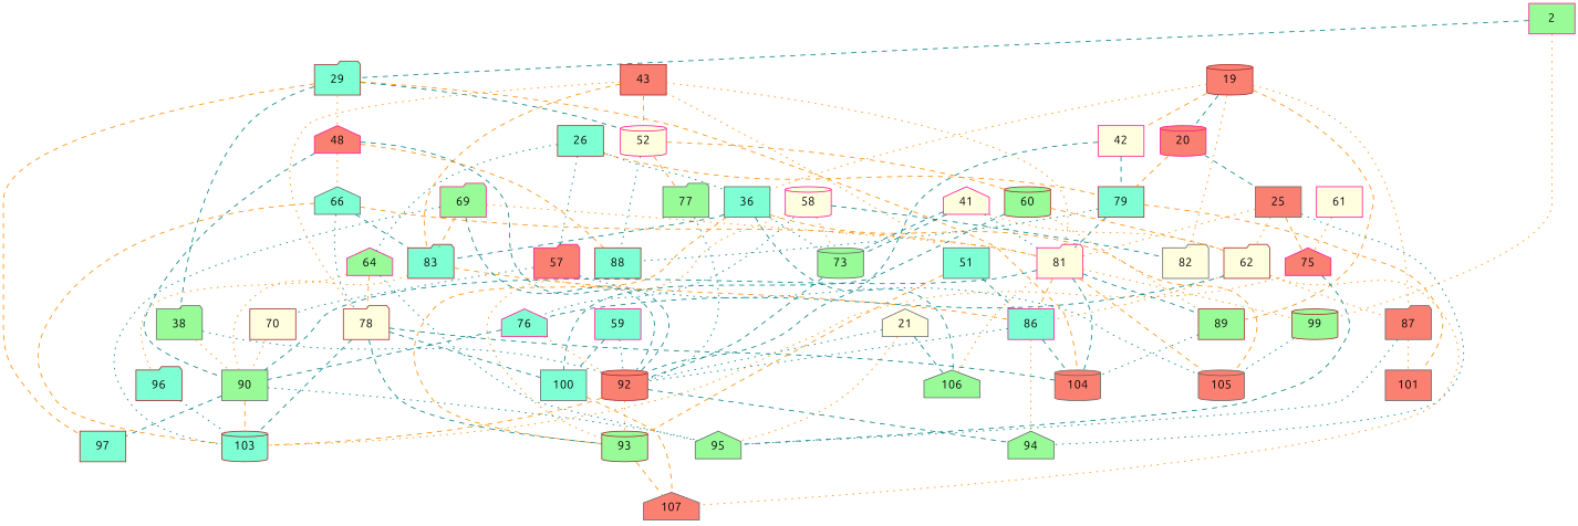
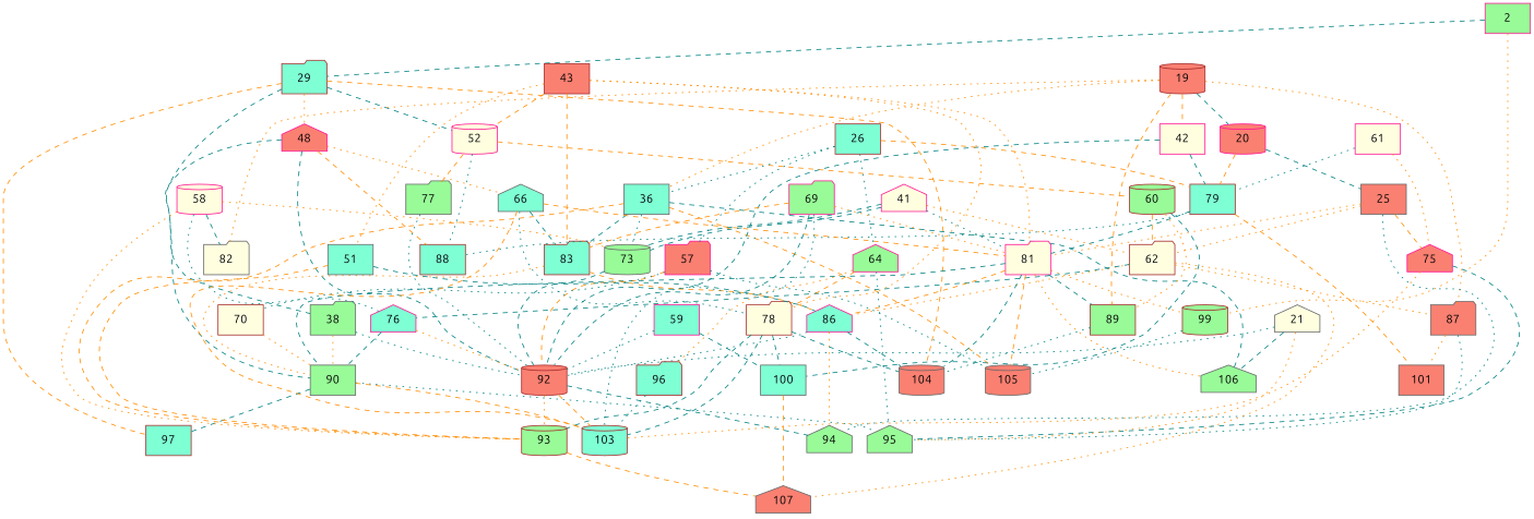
  graph {
    fontname=Ubuntu
    node [color=gray40 fillcolor=aquamarine fontname=Ubuntu shape=box style=filled]
    edge [color=darkorange fontname=Ubuntu style=dashed]
    2 [color=deeppink fillcolor=palegreen]
    29 [color=brown shape=folder]
    99 [color=brown fillcolor=palegreen shape=cylinder super="+98"]
    38 [fillcolor=palegreen shape=folder super="+14"]
    48 [color=deeppink fillcolor=salmon shape=house super="+34"]
    52 [color=deeppink fillcolor=lightyellow shape=cylinder super="+5"]
    97 [color=brown]
    104 [fillcolor=salmon shape=cylinder super="+102"]
    105 [fillcolor=salmon shape=cylinder]
    19 [color=brown fillcolor=salmon shape=cylinder super="+1"]
    20 [color=deeppink fillcolor=salmon shape=cylinder]
    36 [super="+32"]
    42 [color=deeppink fillcolor=lightyellow super="+27"]
    82 [fillcolor=lightyellow shape=folder]
    87 [fillcolor=salmon shape=folder super="+7"]
    89 [color=brown fillcolor=palegreen]
    25 [fillcolor=salmon]
    79 [color=brown super="+72"]
    106 [fillcolor=palegreen shape=house super="+49"]
    73 [fillcolor=palegreen shape=cylinder]
    83 [color=brown shape=folder super="+47"]
    93 [color=brown fillcolor=palegreen shape=cylinder super="+68+85"]
    92 [color=brown fillcolor=salmon shape=cylinder super="+71+80"]
    95 [fillcolor=palegreen shape=house super="+35"]
    101 [fillcolor=salmon]
    62 [color=brown fillcolor=lightyellow shape=folder super="+46"]
    75 [color=deeppink fillcolor=salmon shape=house super="+53"]
    81 [color=deeppink fillcolor=lightyellow shape=folder super="+39+45+63"]
    94 [fillcolor=palegreen shape=house super="+56+55"]
    88 [color=brown]
    103 [color=brown shape=cylinder super="+91"]
    21 [fillcolor=lightyellow shape=house]
-   86 [color=deeppink super="+84"]
+   86 [color=deeppink shape=house super="+84"]
    76 [color=deeppink shape=house]
    107 [fillcolor=salmon shape=house]
    90 [fillcolor=palegreen super="+9+67"]
    26 [color=brown]
    57 [color=deeppink fillcolor=salmon shape=folder super="+12"]
    64 [color=deeppink fillcolor=palegreen shape=house super="+24"]
    70 [color=brown fillcolor=lightyellow]
    78 [color=brown fillcolor=lightyellow shape=folder super="+54"]
    96 [color=brown shape=folder]
    66 [shape=house super="+23+37"]
    60 [color=brown fillcolor=palegreen shape=cylinder super="+13"]
    77 [fillcolor=palegreen shape=folder]
    41 [color=deeppink fillcolor=lightyellow shape=house super="+28"]
    43 [color=brown fillcolor=salmon super="+18"]
    51
    100
    58 [color=deeppink fillcolor=lightyellow shape=cylinder]
    59 [color=deeppink super="+44"]
    61 [color=deeppink fillcolor=lightyellow]
    69 [color=deeppink fillcolor=palegreen shape=folder super="+16"]
    2 -- 29 [color=teal]
    2 -- 99 [style=dotted weight=2]
    29 -- 38 [color=teal weight=2]
    29 -- 48 [style=dotted]
    29 -- 52 [color=teal]
    29 -- 97
    29 -- 104
    99 -- 105 [color=teal style=dotted weight=2]
    38 -- 92 [color=teal style=dotted weight=2]
    38 -- 90 [style=dotted weight=2]
    48 -- 92 [color=teal]
    48 -- 88
    48 -- 90 [color=teal]
    48 -- 66 [style=dotted]
    52 -- 88 [color=teal style=dotted]
    52 -- 60
    52 -- 77
    19 -- 20 [color=teal]
    19 -- 36 [style=dotted]
    19 -- 42
    19 -- 82 [style=dotted]
    19 -- 87 [style=dotted weight=2]
    19 -- 89
    20 -- 25 [color=teal]
    20 -- 79
    36 -- 105
    36 -- 106 [color=teal]
    36 -- 73 [color=teal style=dotted]
    36 -- 83 [color=teal weight=2]
    36 -- 93
    42 -- 79 [color=teal weight=2]
    42 -- 92 [color=teal]
    87 -- 95 [color=teal style=dotted]
    87 -- 101 [style=dotted]
    89 -- 104 [color=teal style=dotted]
    25 -- 62 [style=dotted]
    25 -- 75 [weight=2]
    25 -- 81 [style=dotted]
    25 -- 94 [color=teal style=dotted weight=2]
    79 -- 101
    79 -- 81 [color=teal weight=2]
    79 -- 88 [color=teal style=dotted]
    73 -- 92 [color=teal]
    83 -- 86
    83 -- 90 [style=dotted]
    93 -- 107
    92 -- 93 [style=dotted weight=5]
    92 -- 94 [color=teal]
    92 -- 103
    62 -- 87 [style=dotted]
    62 -- 86 [style=dotted]
    62 -- 76 [color=teal]
    62 -- 107 [style=dotted]
    75 -- 95 [color=teal]
    75 -- 103 [style=dotted]
    81 -- 99 [style=dotted weight=2]
    81 -- 104 [color=teal]
    81 -- 105
    81 -- 89 [color=teal]
    81 -- 106 [style=dotted]
    81 -- 86
    81 -- 90 [color=teal weight=2]
    21 -- 106 [color=teal]
    21 -- 92 [color=teal style=dotted weight=2]
    21 -- 95 [style=dotted]
    86 -- 104 [color=teal weight=2]
    86 -- 92 [color=teal style=dotted]
    86 -- 94 [style=dotted weight=3]
    76 -- 92 [style=dotted weight=2]
    76 -- 90 [color=teal]
    90 -- 97 [color=teal]
    90 -- 95 [color=teal style=dotted weight=2]
    90 -- 103 [weight=2]
    26 -- 36 [color=teal style=dotted]
    26 -- 79 [weight=2]
    26 -- 57 [color=teal style=dotted]
    26 -- 64 [color=teal style=dotted weight=2]
    57 -- 105 [color=teal style=dotted weight=2]
+   57 -- 92
    57 -- 70 [color=teal style=dotted]
    64 -- 95 [color=teal style=dotted weight=2]
    64 -- 78
    64 -- 96 [style=dotted]
    70 -- 90 [style=dotted]
    78 -- 104 [color=teal weight=2]
    78 -- 93 [color=teal weight=2]
    78 -- 103 [color=teal]
    78 -- 100 [color=teal]
    96 -- 103 [color=teal style=dotted]
    66 -- 83 [color=teal weight=2]
    66 -- 81 [weight=2]
    66 -- 103 [weight=2]
    66 -- 78 [color=teal style=dotted]
    60 -- 89 [style=dotted]
    60 -- 62
    60 -- 100 [color=teal]
    77 -- 92 [color=teal style=dotted]
    41 -- 73 [color=teal]
    41 -- 73 [color=teal]
    41 -- 62 [style=dotted]
    41 -- 81 [color=teal style=dotted weight=2]
    43 -- 52
    43 -- 83
    43 -- 81 [style=dotted]
    43 -- 78 [style=dotted]
    43 -- 51 [style=dotted]
    51 -- 93
    51 -- 86 [color=teal]
    100 -- 107
    58 -- 82 [color=teal]
    58 -- 73 [style=dotted]
    58 -- 93 [style=dotted]
    58 -- 76 [color=teal style=dotted]
    59 -- 92 [color=teal style=dotted weight=2]
    59 -- 100 [color=teal]
+   61 -- 79 [color=teal style=dotted]
    61 -- 75 [style=dotted]
    69 -- 83 [weight=2]
    69 -- 92 [color=teal]
    69 -- 81 [style=dotted]
    69 -- 103 [color=teal style=dotted]
  }
